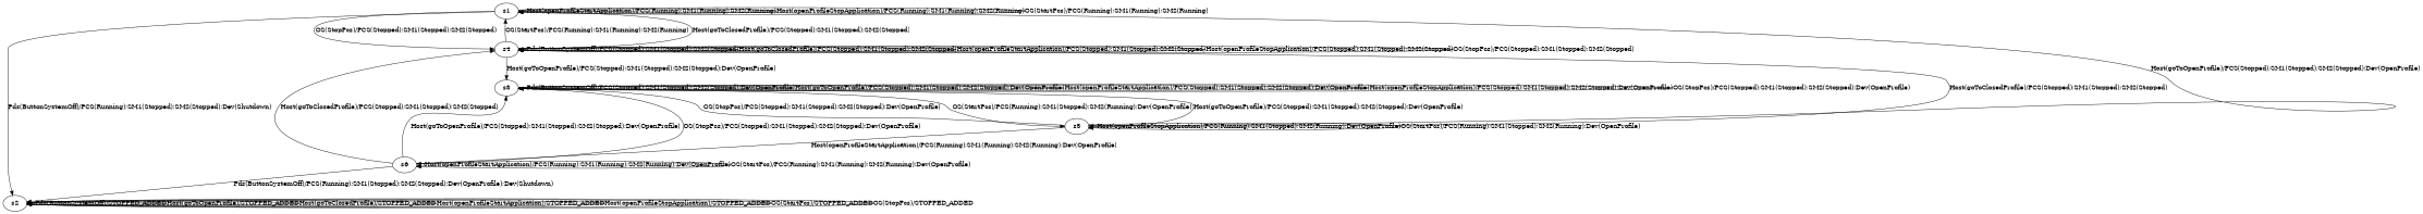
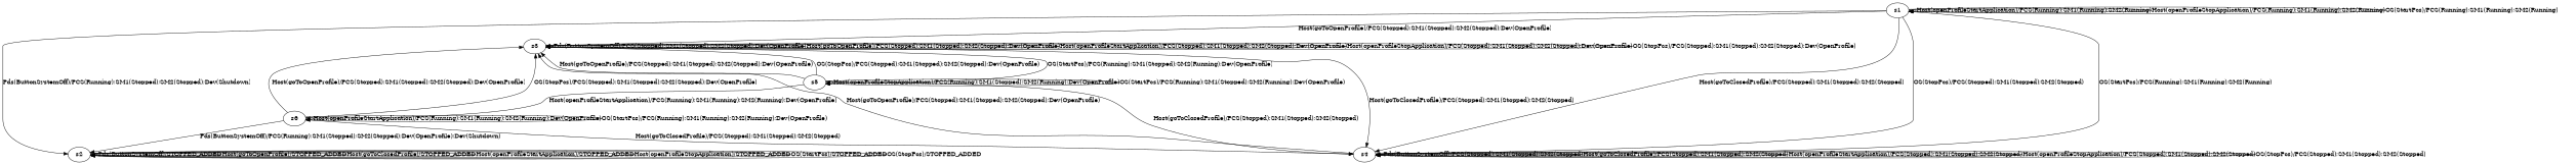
  digraph {
    s1
    s2
    s3
    s4
    s5
    s6
    s1 -> s1 [label="Host(openProfileStartApplication)/PCS(Running);SM1(Running);SM2(Running)"]
    s1 -> s1 [label="Host(openProfileStopApplication)/PCS(Running);SM1(Running);SM2(Running)"]
    s1 -> s1 [label="OS(StartPcs)/PCS(Running);SM1(Running);SM2(Running)"]
    s1 -> s2 [label="Pds(ButtonSystemOff)/PCS(Running);SM1(Stopped);SM2(Stopped);Dev(Shutdown)"]
-   s1 -> s5 [label="Host(goToOpenProfile)/PCS(Stopped);SM1(Stopped);SM2(Stopped);Dev(OpenProfile)"]
+   s1 -> s3 [label="Host(goToOpenProfile)/PCS(Stopped);SM1(Stopped);SM2(Stopped);Dev(OpenProfile)"]
    s1 -> s4 [label="Host(goToClosedProfile)/PCS(Stopped);SM1(Stopped);SM2(Stopped)"]
    s1 -> s4 [label="OS(StopPcs)/PCS(Stopped);SM1(Stopped);SM2(Stopped)"]
    s2 -> s2 [label="Pds(ButtonSystemOff)/STOPPED_ADDED"]
    s2 -> s2 [label="Host(goToOpenProfile)/STOPPED_ADDED"]
    s2 -> s2 [label="Host(goToClosedProfile)/STOPPED_ADDED"]
    s2 -> s2 [label="Host(openProfileStartApplication)/STOPPED_ADDED"]
    s2 -> s2 [label="Host(openProfileStopApplication)/STOPPED_ADDED"]
    s2 -> s2 [label="OS(StartPcs)/STOPPED_ADDED"]
    s2 -> s2 [label="OS(StopPcs)/STOPPED_ADDED"]
    s3 -> s3 [label="Pds(ButtonSystemOff)/PCS(Stopped);SM1(Stopped);SM2(Stopped);Dev(OpenProfile)"]
    s3 -> s3 [label="Host(goToOpenProfile)/PCS(Stopped);SM1(Stopped);SM2(Stopped);Dev(OpenProfile)"]
    s3 -> s3 [label="Host(openProfileStartApplication)/PCS(Stopped);SM1(Stopped);SM2(Stopped);Dev(OpenProfile)"]
    s3 -> s3 [label="Host(openProfileStopApplication)/PCS(Stopped);SM1(Stopped);SM2(Stopped);Dev(OpenProfile)"]
    s3 -> s3 [label="OS(StopPcs)/PCS(Stopped);SM1(Stopped);SM2(Stopped);Dev(OpenProfile)"]
+   s3 -> s4 [label="Host(goToClosedProfile)/PCS(Stopped);SM1(Stopped);SM2(Stopped)"]
    s3 -> s5 [label="OS(StartPcs)/PCS(Running);SM1(Stopped);SM2(Running);Dev(OpenProfile)"]
    s4 -> s1 [label="OS(StartPcs)/PCS(Running);SM1(Running);SM2(Running)"]
    s4 -> s3 [label="Host(goToOpenProfile)/PCS(Stopped);SM1(Stopped);SM2(Stopped);Dev(OpenProfile)"]
    s4 -> s4 [label="Pds(ButtonSystemOff)/PCS(Stopped);SM1(Stopped);SM2(Stopped)"]
    s4 -> s4 [label="Host(goToClosedProfile)/PCS(Stopped);SM1(Stopped);SM2(Stopped)"]
    s4 -> s4 [label="Host(openProfileStartApplication)/PCS(Stopped);SM1(Stopped);SM2(Stopped)"]
    s4 -> s4 [label="Host(openProfileStopApplication)/PCS(Stopped);SM1(Stopped);SM2(Stopped)"]
    s4 -> s4 [label="OS(StopPcs)/PCS(Stopped);SM1(Stopped);SM2(Stopped)"]
    s5 -> s3 [label="Host(goToOpenProfile)/PCS(Stopped);SM1(Stopped);SM2(Stopped);Dev(OpenProfile)"]
    s5 -> s3 [label="OS(StopPcs)/PCS(Stopped);SM1(Stopped);SM2(Stopped);Dev(OpenProfile)"]
    s5 -> s4 [label="Host(goToClosedProfile)/PCS(Stopped);SM1(Stopped);SM2(Stopped)"]
    s5 -> s5 [label="Host(openProfileStopApplication)/PCS(Running);SM1(Stopped);SM2(Running);Dev(OpenProfile)"]
    s5 -> s5 [label="OS(StartPcs)/PCS(Running);SM1(Stopped);SM2(Running);Dev(OpenProfile)"]
    s5 -> s6 [label="Host(openProfileStartApplication)/PCS(Running);SM1(Running);SM2(Running);Dev(OpenProfile)"]
    s6 -> s2 [label="Pds(ButtonSystemOff)/PCS(Running);SM1(Stopped);SM2(Stopped);Dev(OpenProfile);Dev(Shutdown)"]
    s6 -> s3 [label="Host(goToOpenProfile)/PCS(Stopped);SM1(Stopped);SM2(Stopped);Dev(OpenProfile)"]
    s6 -> s3 [label="OS(StopPcs)/PCS(Stopped);SM1(Stopped);SM2(Stopped);Dev(OpenProfile)"]
    s6 -> s4 [label="Host(goToClosedProfile)/PCS(Stopped);SM1(Stopped);SM2(Stopped)"]
    s6 -> s6 [label="Host(openProfileStartApplication)/PCS(Running);SM1(Running);SM2(Running);Dev(OpenProfile)"]
    s6 -> s6 [label="OS(StartPcs)/PCS(Running);SM1(Running);SM2(Running);Dev(OpenProfile)"]
  }
